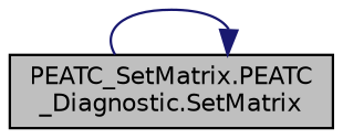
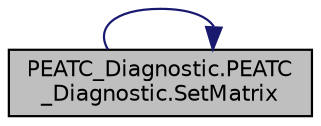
  digraph {
    rankdir=RL
-   n1 [color=black fillcolor=grey75 fontcolor=black fontname=Helvetica fontsize=10 height=0.2 label="PEATC_SetMatrix.PEATC\l_Diagnostic.SetMatrix" shape=record style=filled width=0.4]
+   n1 [color=black fillcolor=grey75 fontcolor=black fontname=Helvetica fontsize=10 height=0.2 label="PEATC_Diagnostic.PEATC\l_Diagnostic.SetMatrix" shape=record style=filled width=0.4]
    n1 -> n1 [color=midnightblue dir=back fontname=Helvetica fontsize=10 labelfontname=Helvetica labelfontsize=10 style=solid]
  }
